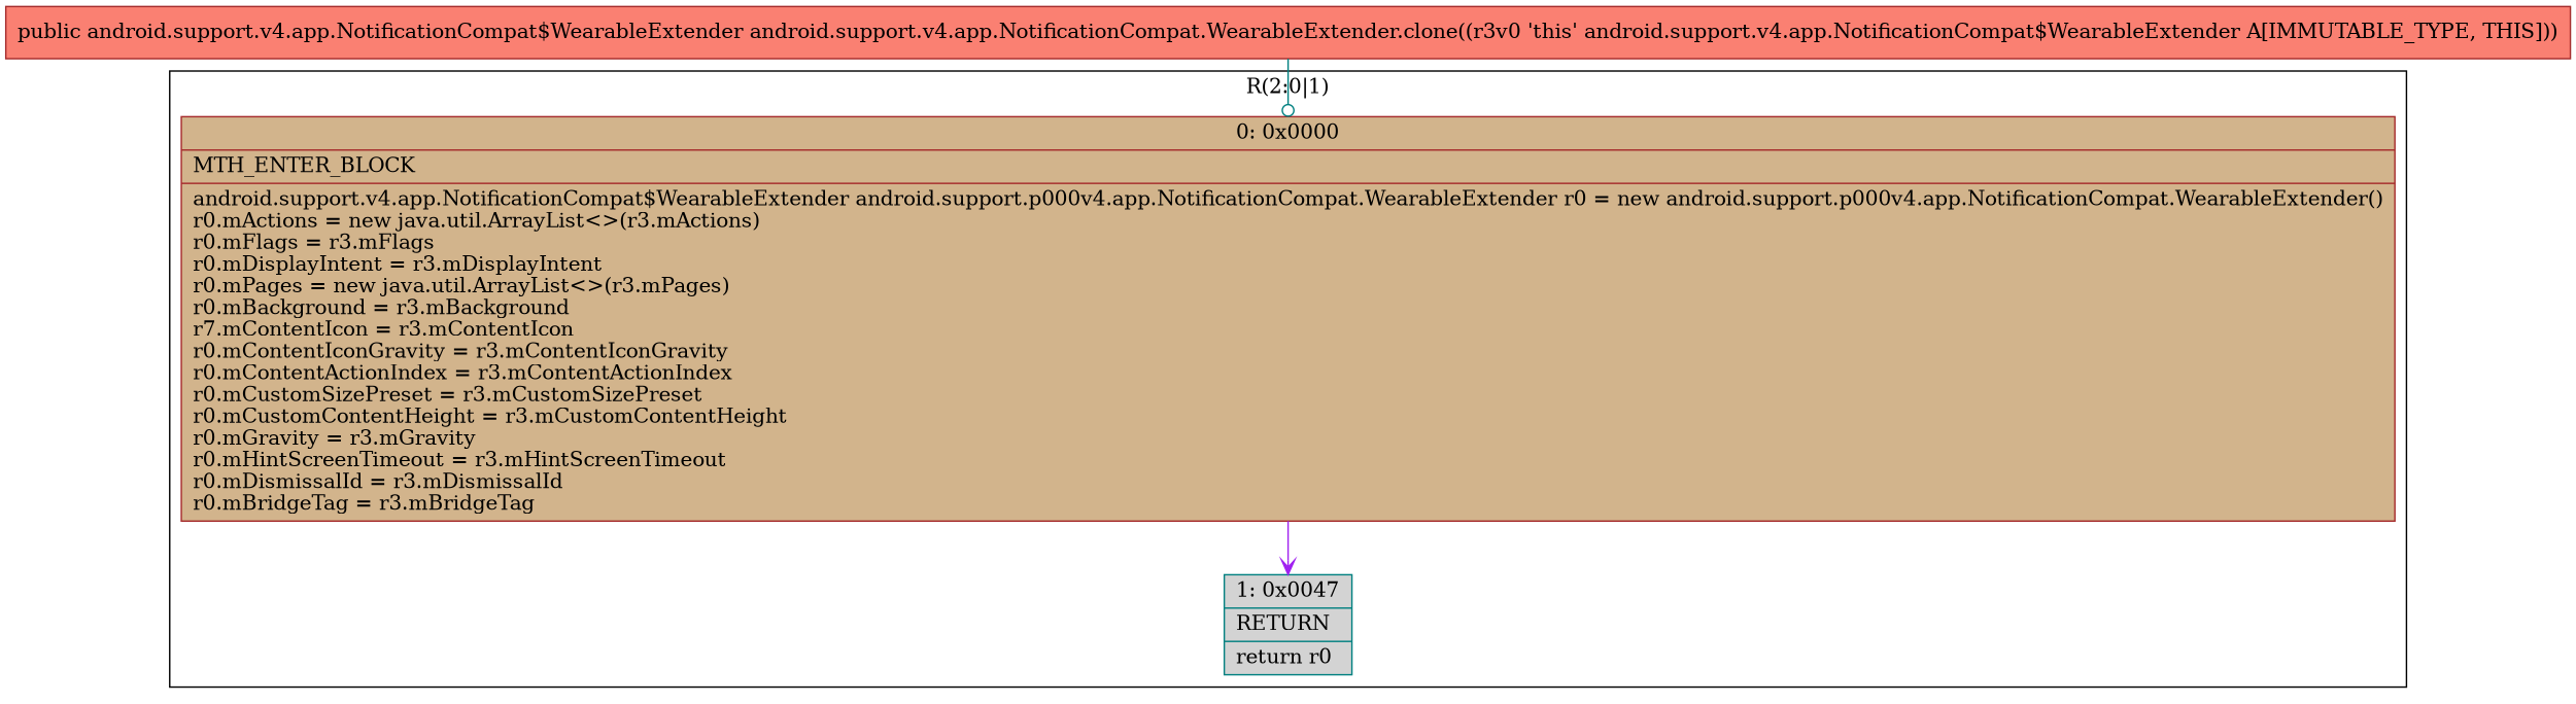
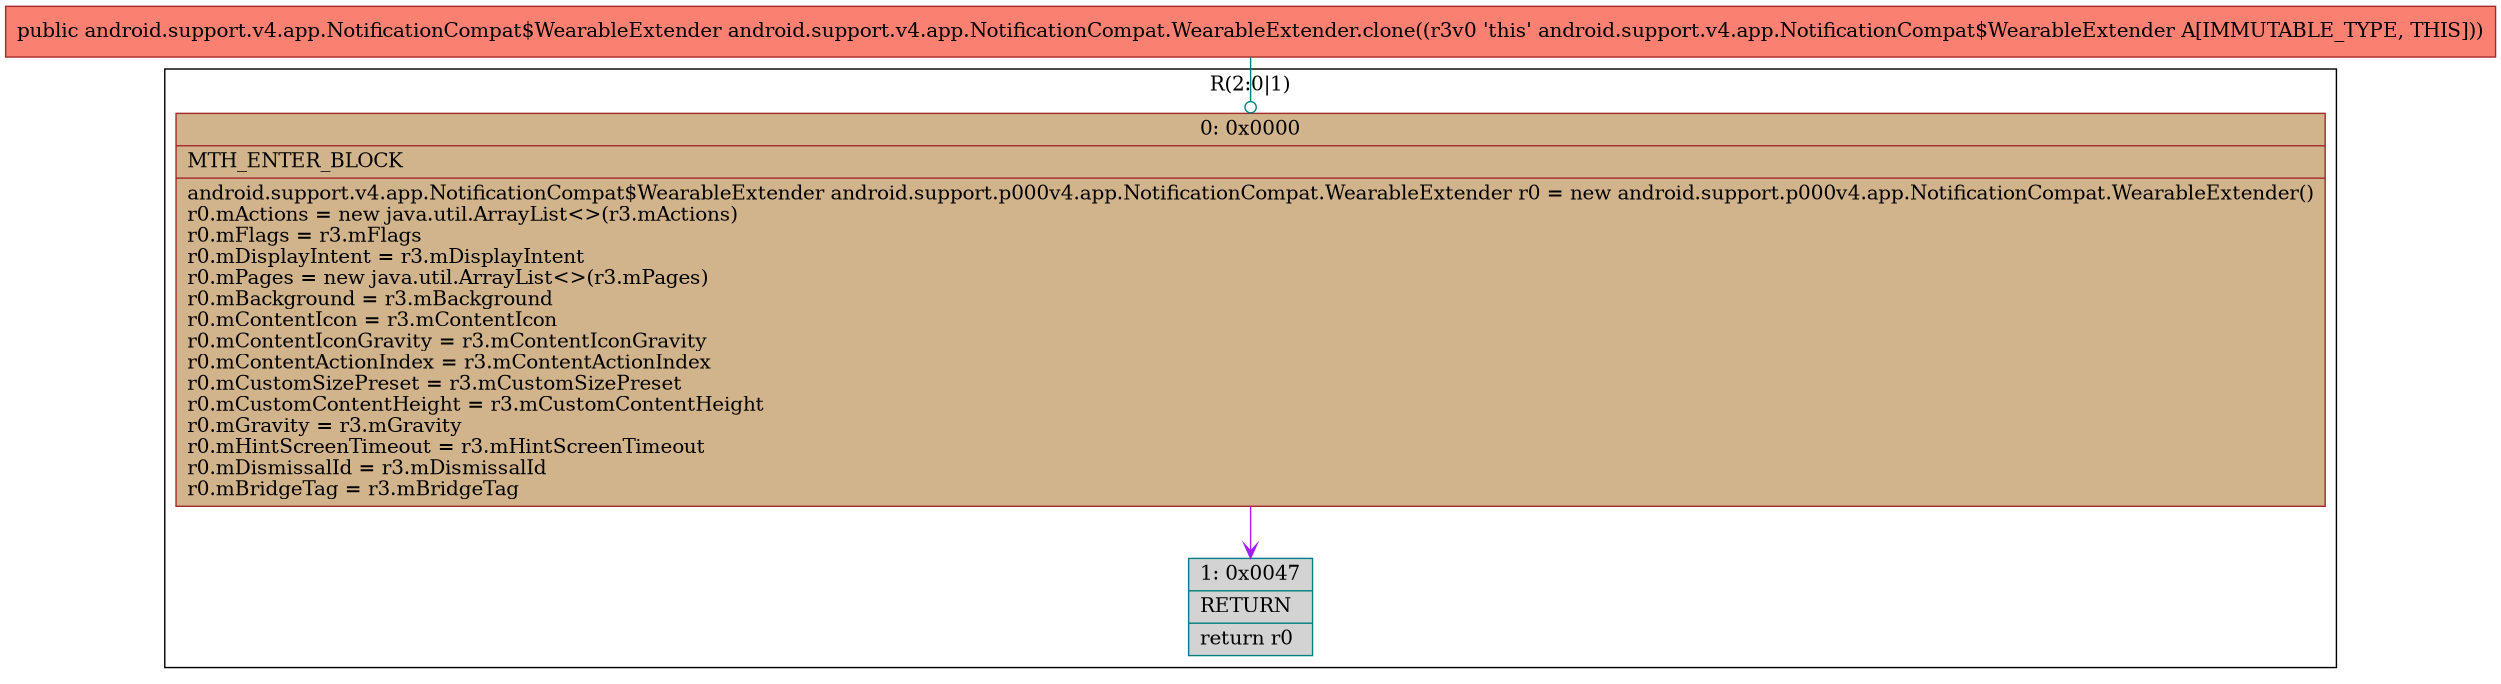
  digraph {
    node [color=brown shape=record style=filled]
-   n1 [label="{0\:\ 0x0000|MTH_ENTER_BLOCK\l|android.support.v4.app.NotificationCompat$WearableExtender android.support.p000v4.app.NotificationCompat.WearableExtender r0 = new android.support.p000v4.app.NotificationCompat.WearableExtender()\lr0.mActions = new java.util.ArrayList\<\>(r3.mActions)\lr0.mFlags = r3.mFlags\lr0.mDisplayIntent = r3.mDisplayIntent\lr0.mPages = new java.util.ArrayList\<\>(r3.mPages)\lr0.mBackground = r3.mBackground\lr7.mContentIcon = r3.mContentIcon\lr0.mContentIconGravity = r3.mContentIconGravity\lr0.mContentActionIndex = r3.mContentActionIndex\lr0.mCustomSizePreset = r3.mCustomSizePreset\lr0.mCustomContentHeight = r3.mCustomContentHeight\lr0.mGravity = r3.mGravity\lr0.mHintScreenTimeout = r3.mHintScreenTimeout\lr0.mDismissalId = r3.mDismissalId\lr0.mBridgeTag = r3.mBridgeTag\l}" fillcolor=tan]
+   n1 [label="{0\:\ 0x0000|MTH_ENTER_BLOCK\l|android.support.v4.app.NotificationCompat$WearableExtender android.support.p000v4.app.NotificationCompat.WearableExtender r0 = new android.support.p000v4.app.NotificationCompat.WearableExtender()\lr0.mActions = new java.util.ArrayList\<\>(r3.mActions)\lr0.mFlags = r3.mFlags\lr0.mDisplayIntent = r3.mDisplayIntent\lr0.mPages = new java.util.ArrayList\<\>(r3.mPages)\lr0.mBackground = r3.mBackground\lr0.mContentIcon = r3.mContentIcon\lr0.mContentIconGravity = r3.mContentIconGravity\lr0.mContentActionIndex = r3.mContentActionIndex\lr0.mCustomSizePreset = r3.mCustomSizePreset\lr0.mCustomContentHeight = r3.mCustomContentHeight\lr0.mGravity = r3.mGravity\lr0.mHintScreenTimeout = r3.mHintScreenTimeout\lr0.mDismissalId = r3.mDismissalId\lr0.mBridgeTag = r3.mBridgeTag\l}" fillcolor=tan]
    n2 [color=teal label="{1\:\ 0x0047|RETURN\l|return r0\l}" fillcolor=lightgrey]
    n3 [label="{public android.support.v4.app.NotificationCompat$WearableExtender android.support.v4.app.NotificationCompat.WearableExtender.clone((r3v0 'this' android.support.v4.app.NotificationCompat$WearableExtender A[IMMUTABLE_TYPE, THIS])) }" fillcolor=salmon]
    subgraph cluster_1 {
      label="R(2:0|1)"
      n1
      n2
    }
    n1 -> n2 [color=purple arrowhead=vee]
    n3 -> n1 [color=teal arrowhead=odot]
  }
